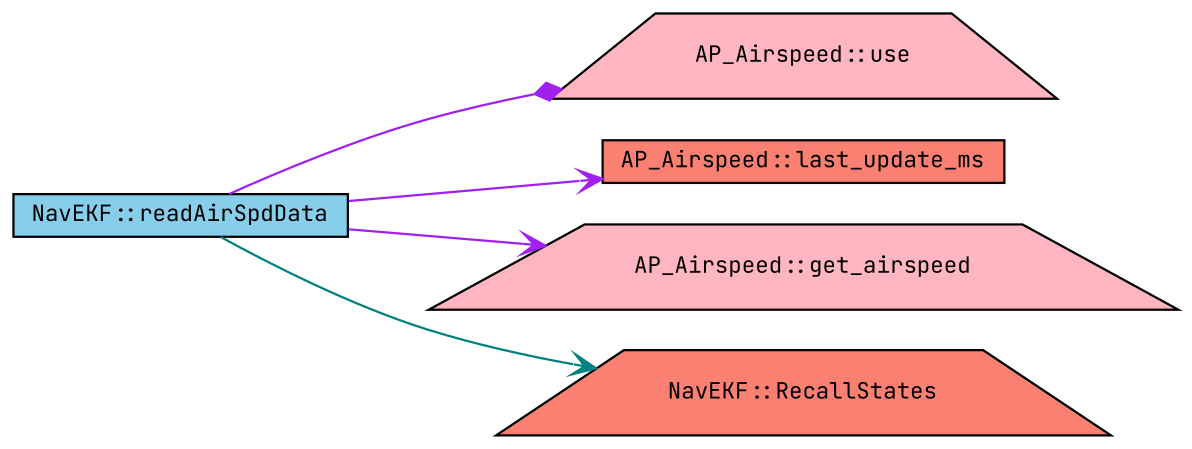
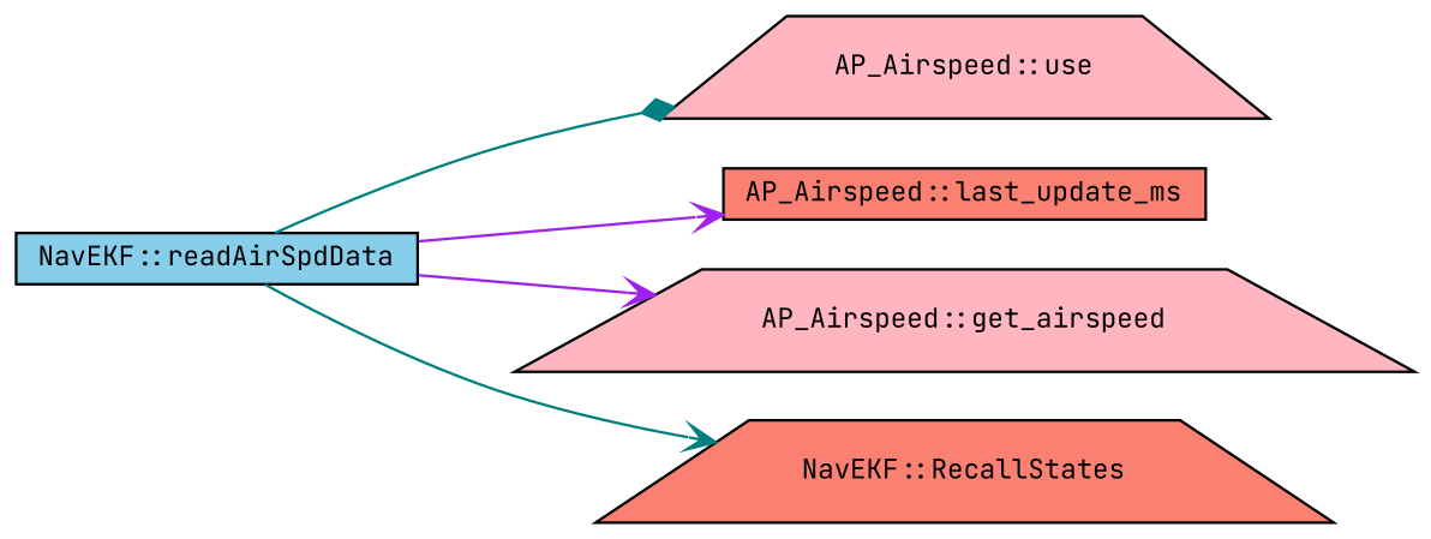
  digraph {
    fontname="JetBrains Mono"
    rankdir=LR
    node [color=black fillcolor=lightpink fontname="JetBrains Mono" fontsize=10 shape=trapezium style=filled]
    edge [arrowhead=vee color=teal fontname="JetBrains Mono" fontsize=10 labelfontname=Helvetica labelfontsize=10 style=solid]
    n1 [fillcolor=skyblue fontcolor=black height=0.2 label="NavEKF::readAirSpdData" shape=box width=0.4]
    n2 [height=0.2 label="AP_Airspeed::use" width=0.4]
    n3 [fillcolor=salmon height=0.2 label="AP_Airspeed::last_update_ms" shape=box width=0.4]
    n4 [height=0.2 label="AP_Airspeed::get_airspeed" width=0.4]
    n5 [fillcolor=salmon height=0.2 label="NavEKF::RecallStates" width=0.4]
-   n1 -> n2 [arrowhead=diamond color=purple]
+   n1 -> n2 [arrowhead=diamond]
    n1 -> n3 [color=purple]
    n1 -> n4 [color=purple]
    n1 -> n5
  }
